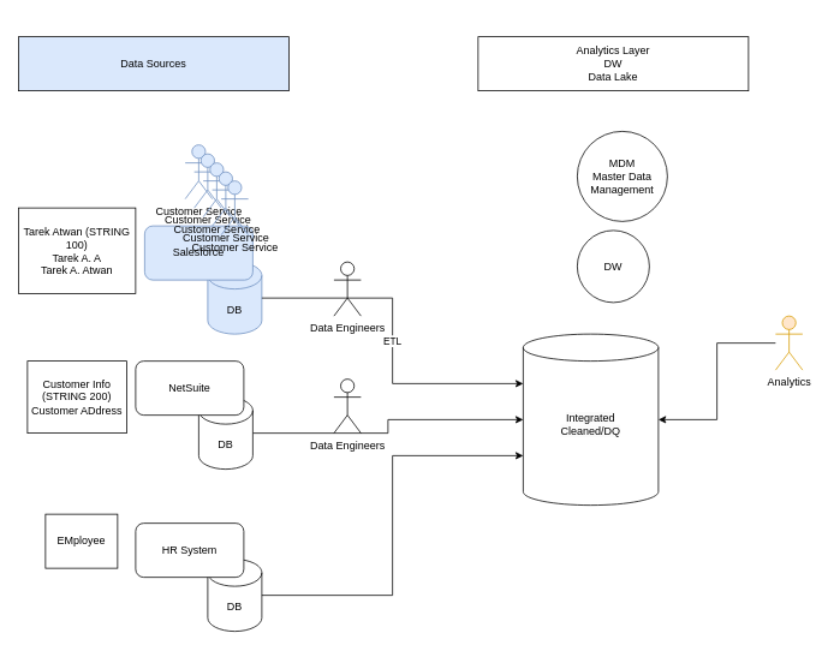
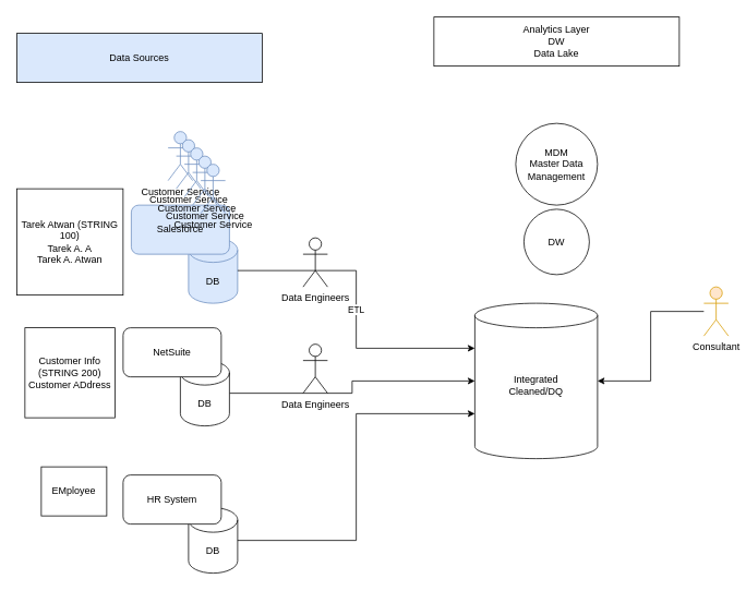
  <mxCell id="0" />
  <mxCell id="1" parent="0" />
  <mxCell id="2" value="DB" style="shape=cylinder3;whiteSpace=wrap;html=1;boundedLbl=1;backgroundOutline=1;size=15;fillColor=#dae8fc;strokeColor=#6c8ebf;" vertex="1" parent="1"><mxGeometry x="230" y="290" width="60" height="80" as="geometry" /></mxCell>
  <mxCell id="3" value="Salesforce" style="rounded=1;whiteSpace=wrap;html=1;fillColor=#dae8fc;strokeColor=#6c8ebf;" vertex="1" parent="1"><mxGeometry x="160" y="250" width="120" height="60" as="geometry" /></mxCell>
  <mxCell id="4" style="edgeStyle=orthogonalEdgeStyle;rounded=0;orthogonalLoop=1;jettySize=auto;html=1;" edge="1" parent="1" source="5" target="7"><mxGeometry relative="1" as="geometry" /></mxCell>
  <mxCell id="5" value="DB" style="shape=cylinder3;whiteSpace=wrap;html=1;boundedLbl=1;backgroundOutline=1;size=15;" vertex="1" parent="1"><mxGeometry x="220" y="440" width="60" height="80" as="geometry" /></mxCell>
  <mxCell id="6" value="DB" style="shape=cylinder3;whiteSpace=wrap;html=1;boundedLbl=1;backgroundOutline=1;size=15;" vertex="1" parent="1"><mxGeometry x="230" y="620" width="60" height="80" as="geometry" /></mxCell>
  <mxCell id="7" value="&lt;span style=&quot;color: rgb(0, 0, 0); font-family: Helvetica; font-size: 12px; font-style: normal; font-variant-ligatures: normal; font-variant-caps: normal; font-weight: 400; letter-spacing: normal; orphans: 2; text-align: center; text-indent: 0px; text-transform: none; widows: 2; word-spacing: 0px; -webkit-text-stroke-width: 0px; background-color: rgb(251, 251, 251); text-decoration-thickness: initial; text-decoration-style: initial; text-decoration-color: initial; float: none; display: inline !important;&quot;&gt;Integrated&lt;br&gt;Cleaned/DQ&lt;br&gt;&lt;br&gt;&lt;/span&gt;" style="shape=cylinder3;whiteSpace=wrap;html=1;boundedLbl=1;backgroundOutline=1;size=15;" vertex="1" parent="1"><mxGeometry x="580" y="370" width="150" height="190" as="geometry" /></mxCell>
  <mxCell id="8" value="ETL" style="edgeStyle=orthogonalEdgeStyle;rounded=0;orthogonalLoop=1;jettySize=auto;html=1;entryX=0;entryY=0;entryDx=0;entryDy=55;entryPerimeter=0;" edge="1" parent="1" source="2" target="7"><mxGeometry relative="1" as="geometry" /></mxCell>
  <mxCell id="9" style="edgeStyle=orthogonalEdgeStyle;rounded=0;orthogonalLoop=1;jettySize=auto;html=1;entryX=0;entryY=0;entryDx=0;entryDy=135;entryPerimeter=0;" edge="1" parent="1" source="6" target="7"><mxGeometry relative="1" as="geometry" /></mxCell>
  <mxCell id="10" style="edgeStyle=orthogonalEdgeStyle;rounded=0;orthogonalLoop=1;jettySize=auto;html=1;" edge="1" parent="1" source="11" target="7"><mxGeometry relative="1" as="geometry" /></mxCell>
- <mxCell id="11" value="Analytics" style="shape=umlActor;verticalLabelPosition=bottom;verticalAlign=top;html=1;outlineConnect=0;fillColor=#ffe6cc;strokeColor=#d79b00;" vertex="1" parent="1"><mxGeometry x="860" y="350" width="30" height="60" as="geometry" /></mxCell>
+ <mxCell id="11" value="Consultant" style="shape=umlActor;verticalLabelPosition=bottom;verticalAlign=top;html=1;outlineConnect=0;fillColor=#ffe6cc;strokeColor=#d79b00;" vertex="1" parent="1"><mxGeometry x="860" y="350" width="30" height="60" as="geometry" /></mxCell>
  <mxCell id="12" value="NetSuite" style="rounded=1;whiteSpace=wrap;html=1;" vertex="1" parent="1"><mxGeometry x="150" y="400" width="120" height="60" as="geometry" /></mxCell>
  <mxCell id="13" value="HR System" style="rounded=1;whiteSpace=wrap;html=1;" vertex="1" parent="1"><mxGeometry x="150" y="580" width="120" height="60" as="geometry" /></mxCell>
- <mxCell id="14" value="Tarek Atwan (STRING 100)&lt;br&gt;Tarek A. A&lt;br&gt;Tarek A. Atwan" style="whiteSpace=wrap;html=1;aspect=fixed;" vertex="1" parent="1"><mxGeometry x="20" y="230" width="130" height="95" as="geometry" /></mxCell>
- <mxCell id="15" value="Customer Info (STRING 200)&lt;br&gt;Customer ADdress" style="whiteSpace=wrap;html=1;aspect=fixed;" vertex="1" parent="1"><mxGeometry x="30" y="400" width="110" height="80" as="geometry" /></mxCell>
+ <mxCell id="14" value="Tarek Atwan (STRING 100)&lt;br&gt;Tarek A. A&lt;br&gt;Tarek A. Atwan" style="whiteSpace=wrap;html=1;aspect=fixed;" vertex="1" parent="1"><mxGeometry x="20" y="230" width="130" height="130" as="geometry" /></mxCell>
+ <mxCell id="15" value="Customer Info (STRING 200)&lt;br&gt;Customer ADdress" style="whiteSpace=wrap;html=1;aspect=fixed;" vertex="1" parent="1"><mxGeometry x="30" y="400" width="110" height="110" as="geometry" /></mxCell>
  <mxCell id="16" value="EMployee" style="whiteSpace=wrap;html=1;aspect=fixed;" vertex="1" parent="1"><mxGeometry x="50" y="570" width="80" height="60" as="geometry" /></mxCell>
  <mxCell id="17" value="DW" style="ellipse;whiteSpace=wrap;html=1;aspect=fixed;" vertex="1" parent="1"><mxGeometry x="640" y="255" width="80" height="80" as="geometry" /></mxCell>
- <mxCell id="18" value="MDM&lt;br&gt;Master Data Management" style="ellipse;whiteSpace=wrap;html=1;aspect=fixed;" vertex="1" parent="1"><mxGeometry x="640" y="145" width="100" height="100" as="geometry" /></mxCell>
+ <mxCell id="18" value="MDM&lt;br&gt;Master Data Management" style="ellipse;whiteSpace=wrap;html=1;aspect=fixed;" vertex="1" parent="1"><mxGeometry x="630" y="150" width="100" height="100" as="geometry" /></mxCell>
  <mxCell id="19" value="Data Engineers" style="shape=umlActor;verticalLabelPosition=bottom;verticalAlign=top;html=1;outlineConnect=0;" vertex="1" parent="1"><mxGeometry x="370" y="290" width="30" height="60" as="geometry" /></mxCell>
  <mxCell id="20" value="Data Engineers" style="shape=umlActor;verticalLabelPosition=bottom;verticalAlign=top;html=1;outlineConnect=0;" vertex="1" parent="1"><mxGeometry x="370" y="420" width="30" height="60" as="geometry" /></mxCell>
  <mxCell id="21" value="Customer Service" style="shape=umlActor;verticalLabelPosition=bottom;verticalAlign=top;html=1;outlineConnect=0;fillColor=#dae8fc;strokeColor=#6c8ebf;" vertex="1" parent="1"><mxGeometry x="205" y="160" width="30" height="60" as="geometry" /></mxCell>
  <mxCell id="22" value="Customer Service" style="shape=umlActor;verticalLabelPosition=bottom;verticalAlign=top;html=1;outlineConnect=0;fillColor=#dae8fc;strokeColor=#6c8ebf;" vertex="1" parent="1"><mxGeometry x="215" y="170" width="30" height="60" as="geometry" /></mxCell>
  <mxCell id="23" value="Customer Service" style="shape=umlActor;verticalLabelPosition=bottom;verticalAlign=top;html=1;outlineConnect=0;fillColor=#dae8fc;strokeColor=#6c8ebf;" vertex="1" parent="1"><mxGeometry x="225" y="180" width="30" height="60" as="geometry" /></mxCell>
  <mxCell id="24" value="Customer Service" style="shape=umlActor;verticalLabelPosition=bottom;verticalAlign=top;html=1;outlineConnect=0;fillColor=#dae8fc;strokeColor=#6c8ebf;" vertex="1" parent="1"><mxGeometry x="235" y="190" width="30" height="60" as="geometry" /></mxCell>
  <mxCell id="25" value="Customer Service" style="shape=umlActor;verticalLabelPosition=bottom;verticalAlign=top;html=1;outlineConnect=0;fillColor=#dae8fc;strokeColor=#6c8ebf;" vertex="1" parent="1"><mxGeometry x="245" y="200" width="30" height="60" as="geometry" /></mxCell>
  <mxCell id="26" value="Data Sources" style="rounded=0;whiteSpace=wrap;html=1;fillColor=#dae8fc;" vertex="1" parent="1"><mxGeometry x="20" y="40" width="300" height="60" as="geometry" /></mxCell>
- <mxCell id="27" value="Analytics Layer&lt;br&gt;DW&lt;br&gt;Data Lake" style="rounded=0;whiteSpace=wrap;html=1;" vertex="1" parent="1"><mxGeometry x="530" y="40" width="300" height="60" as="geometry" /></mxCell>
+ <mxCell id="27" value="Analytics Layer&lt;br&gt;DW&lt;br&gt;Data Lake" style="rounded=0;whiteSpace=wrap;html=1;" vertex="1" parent="1"><mxGeometry x="530" y="20" width="300" height="60" as="geometry" /></mxCell>
